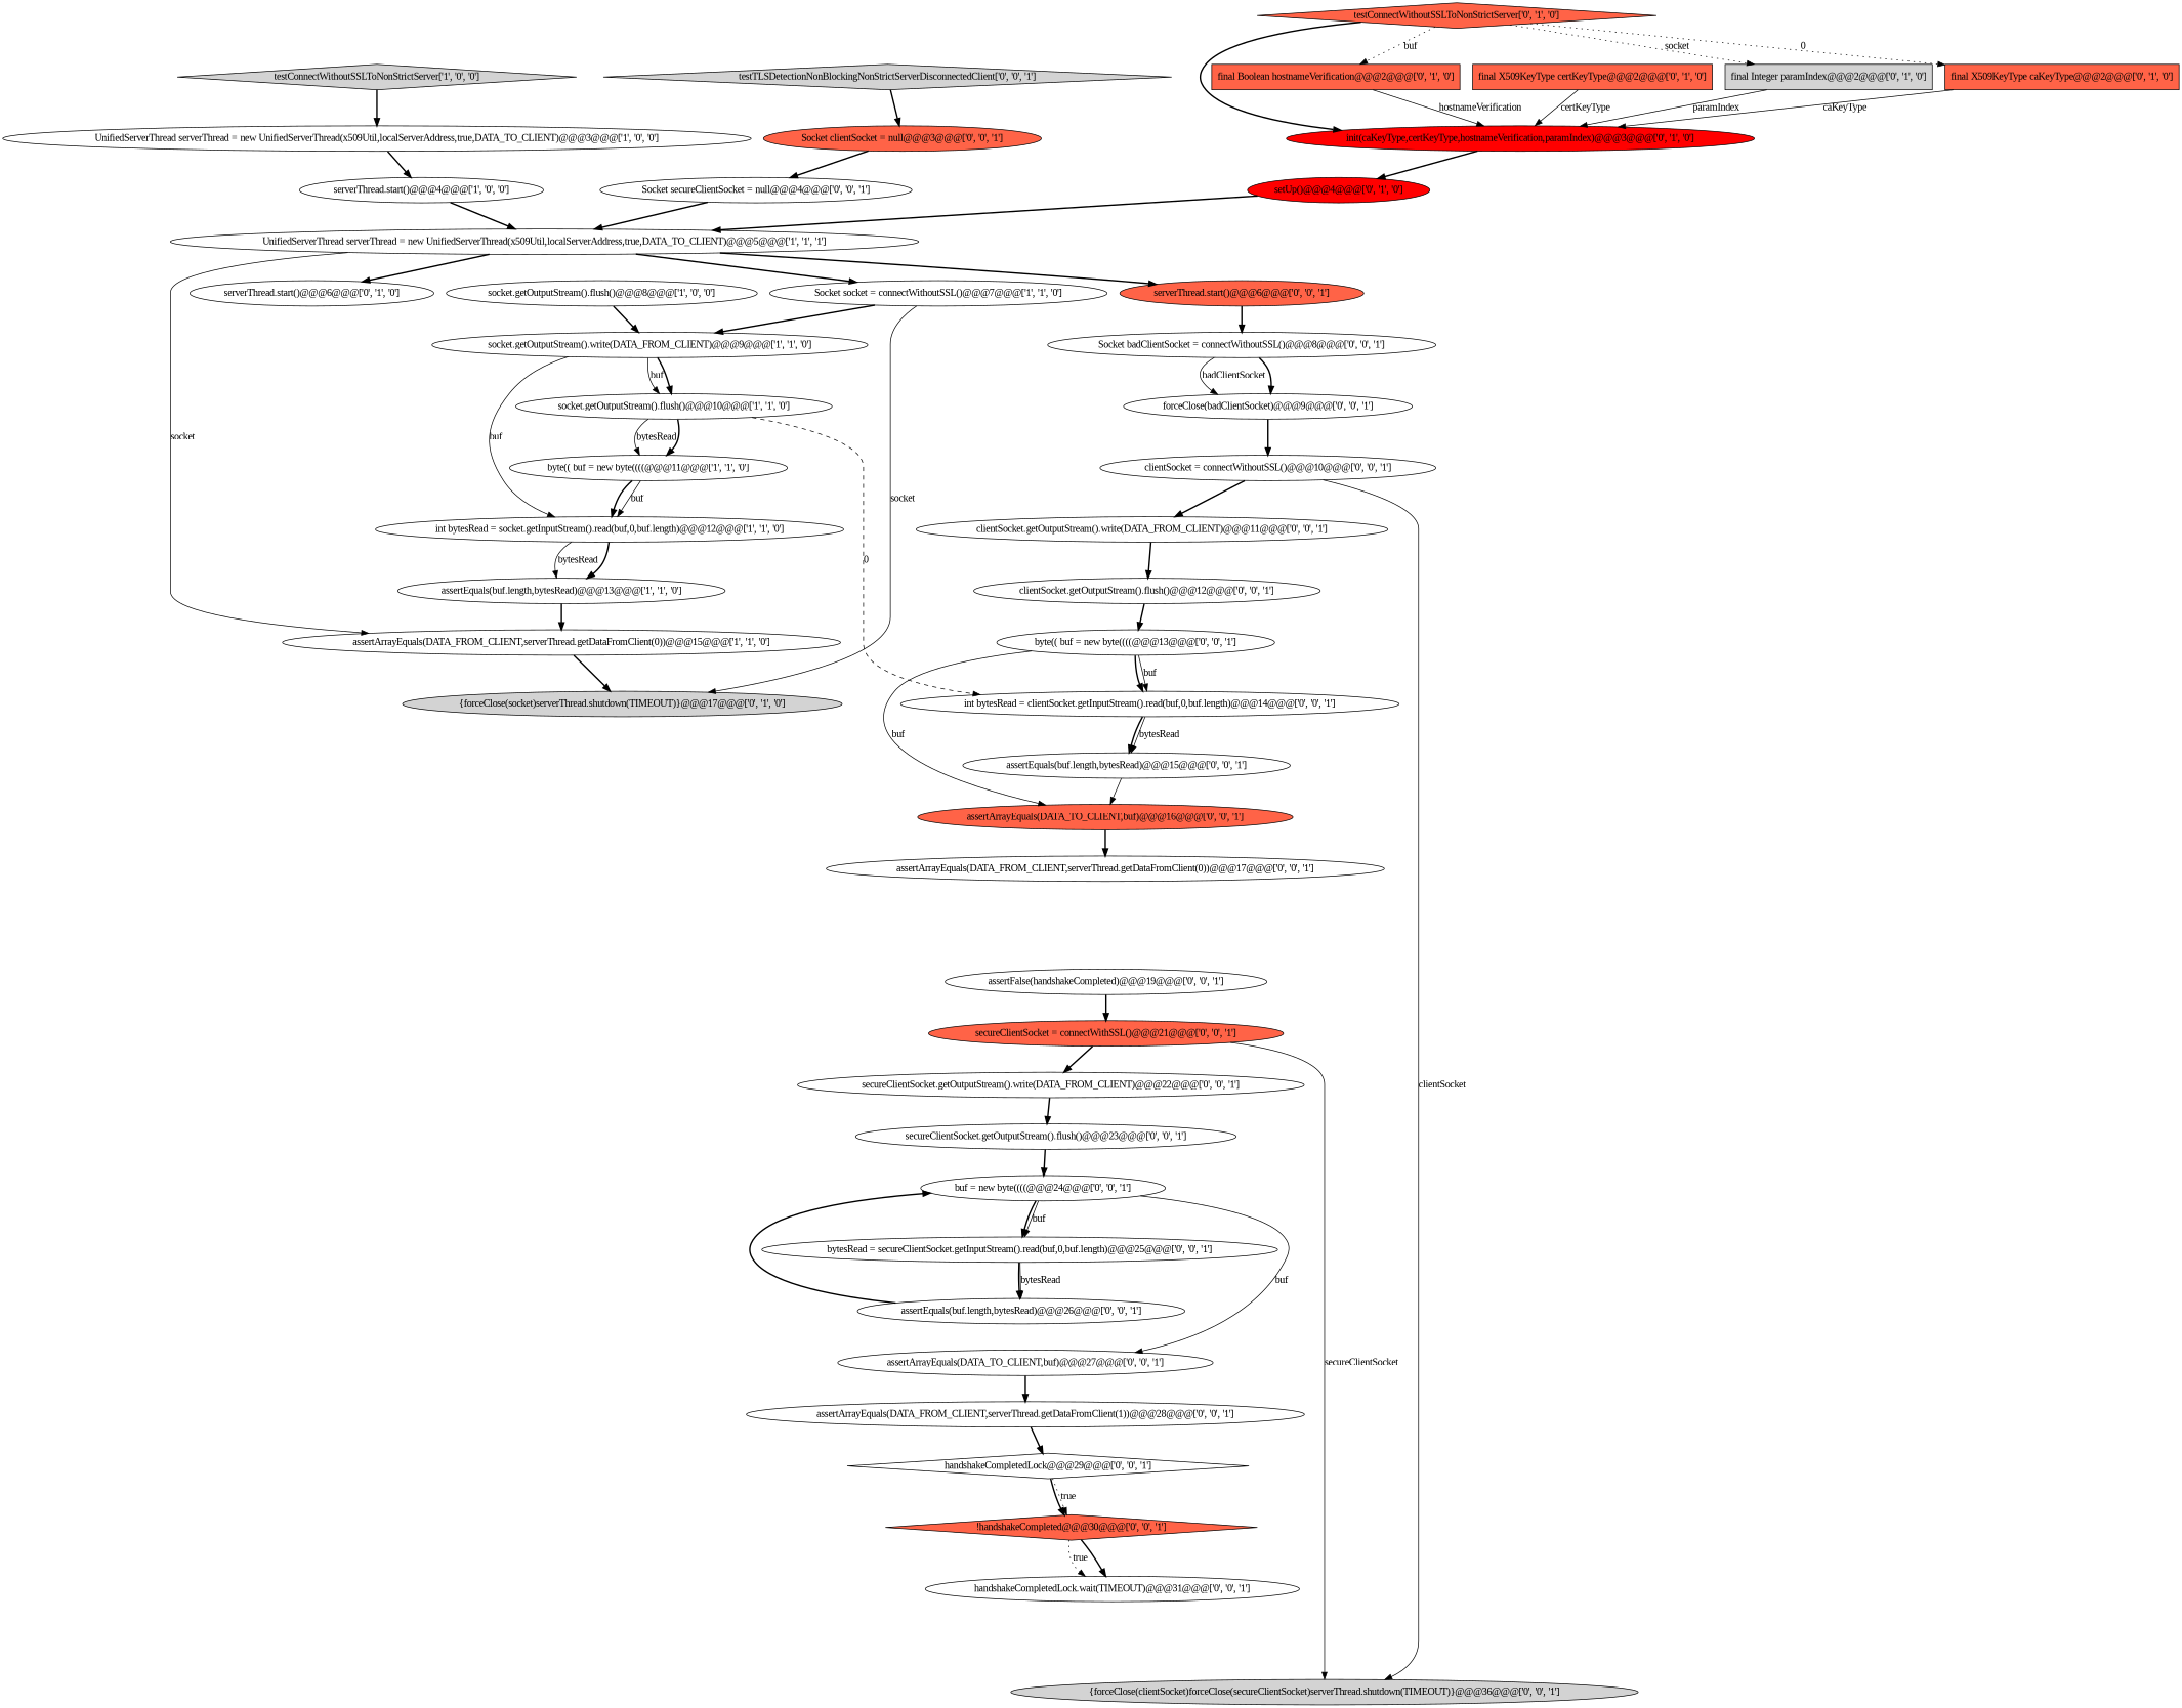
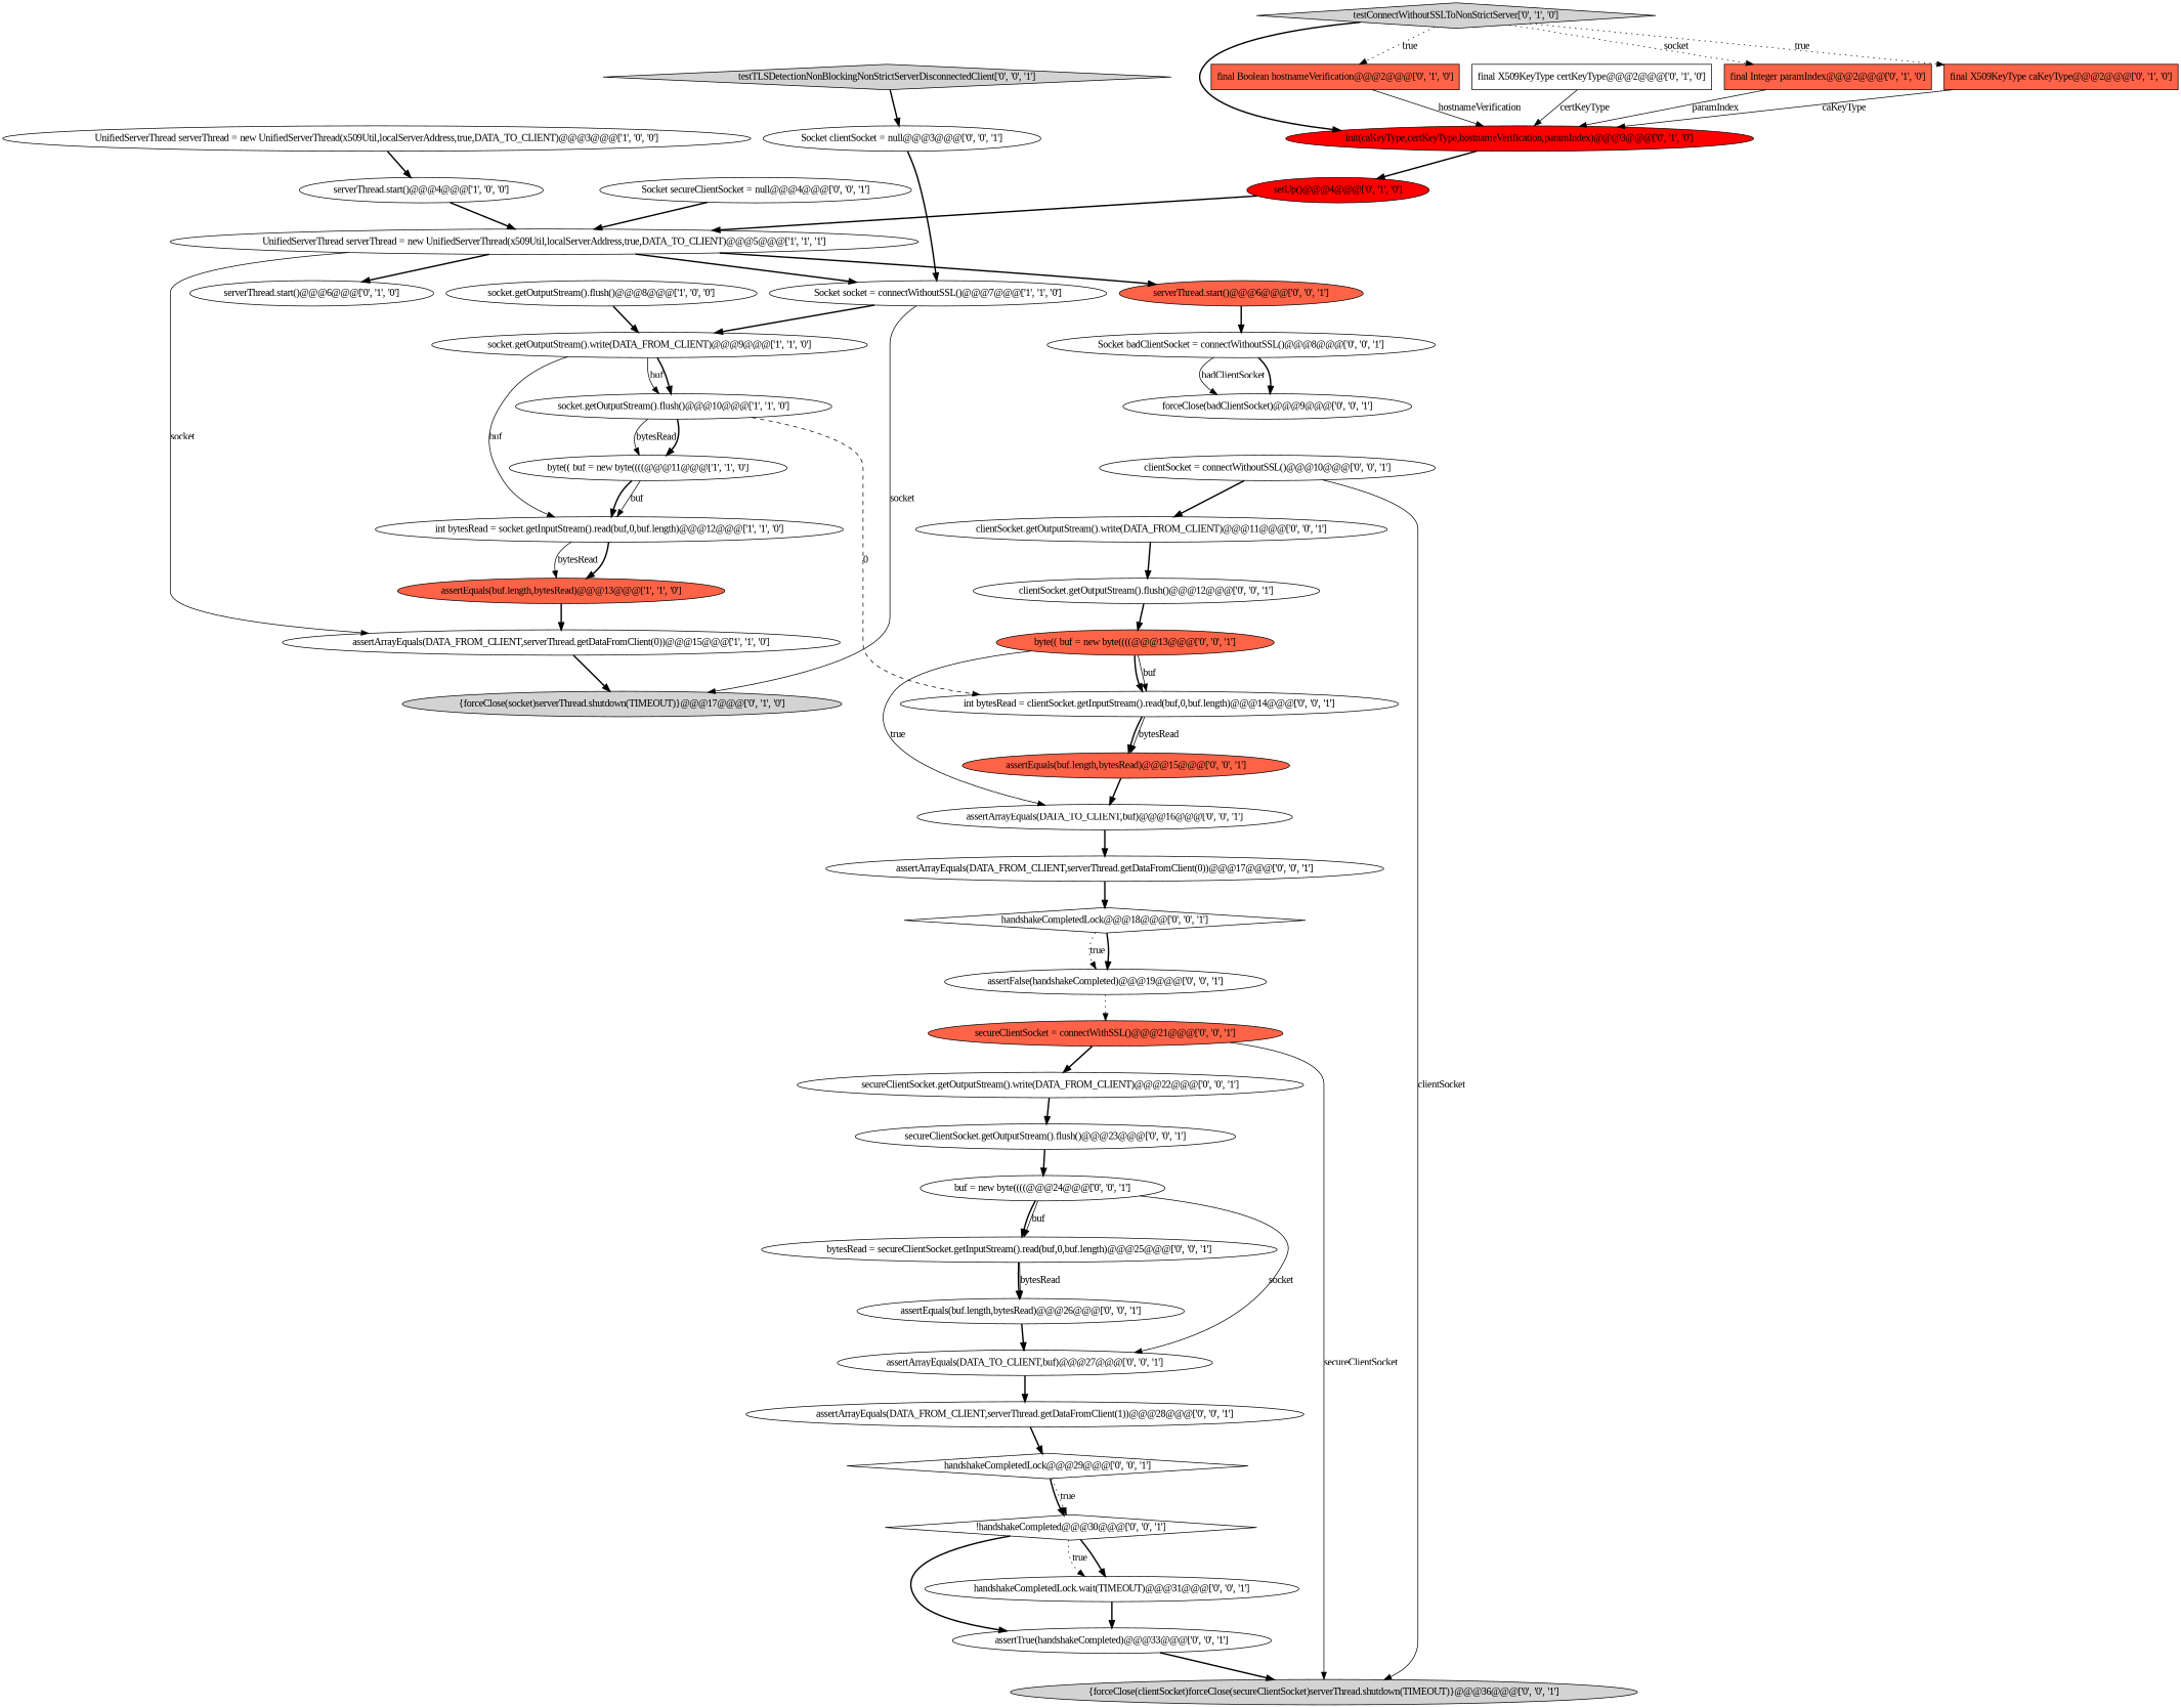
  digraph {
    fontname="Liberation Serif"
    node [fillcolor=white fontname="Liberation Serif" shape=ellipse style=filled]
    edge [fontname="Liberation Serif" style=bold]
    n1 [label="Socket socket = connectWithoutSSL()@@@7@@@['1', '1', '0']"]
    n2 [fillcolor=lightgray label="{forceClose(socket)serverThread.shutdown(TIMEOUT)}@@@17@@@['0', '1', '0']"]
    n3 [label="socket.getOutputStream().write(DATA_FROM_CLIENT)@@@9@@@['1', '1', '0']"]
    n4 [label="socket.getOutputStream().flush()@@@8@@@['1', '0', '0']"]
    n5 [label="socket.getOutputStream().flush()@@@10@@@['1', '1', '0']"]
    n6 [label="int bytesRead = socket.getInputStream().read(buf,0,buf.length)@@@12@@@['1', '1', '0']"]
    n7 [label="assertArrayEquals(DATA_FROM_CLIENT,serverThread.getDataFromClient(1))@@@28@@@['0', '0', '1']"]
    n8 [label="handshakeCompletedLock@@@29@@@['0', '0', '1']" shape=diamond]
-   n9 [fillcolor=tomato label="!handshakeCompleted@@@30@@@['0', '0', '1']" shape=diamond]
+   n9 [label="!handshakeCompleted@@@30@@@['0', '0', '1']" shape=diamond]
    n10 [label="secureClientSocket.getOutputStream().flush()@@@23@@@['0', '0', '1']"]
    n11 [label="buf = new byte((((@@@24@@@['0', '0', '1']"]
    n12 [label="bytesRead = secureClientSocket.getInputStream().read(buf,0,buf.length)@@@25@@@['0', '0', '1']"]
    n13 [label="assertArrayEquals(DATA_TO_CLIENT,buf)@@@27@@@['0', '0', '1']"]
    n14 [label="byte(( buf = new byte((((@@@11@@@['1', '1', '0']"]
    n15 [label="int bytesRead = clientSocket.getInputStream().read(buf,0,buf.length)@@@14@@@['0', '0', '1']"]
-   n16 [label="assertEquals(buf.length,bytesRead)@@@15@@@['0', '0', '1']"]
+   n16 [fillcolor=tomato label="assertEquals(buf.length,bytesRead)@@@15@@@['0', '0', '1']"]
    n17 [label="Socket badClientSocket = connectWithoutSSL()@@@8@@@['0', '0', '1']"]
    n18 [label="forceClose(badClientSocket)@@@9@@@['0', '0', '1']"]
    n19 [label="clientSocket = connectWithoutSSL()@@@10@@@['0', '0', '1']"]
    n20 [fillcolor=red label="setUp()@@@4@@@['0', '1', '0']"]
    n21 [label="UnifiedServerThread serverThread = new UnifiedServerThread(x509Util,localServerAddress,true,DATA_TO_CLIENT)@@@5@@@['1', '1', '1']"]
    n22 [label="assertArrayEquals(DATA_FROM_CLIENT,serverThread.getDataFromClient(0))@@@15@@@['1', '1', '0']"]
    n23 [fillcolor=tomato label="serverThread.start()@@@6@@@['0', '0', '1']"]
    n24 [label="serverThread.start()@@@6@@@['0', '1', '0']"]
    n25 [label="clientSocket.getOutputStream().flush()@@@12@@@['0', '0', '1']"]
-   n26 [label="byte(( buf = new byte((((@@@13@@@['0', '0', '1']"]
-   n27 [fillcolor=tomato label="assertArrayEquals(DATA_TO_CLIENT,buf)@@@16@@@['0', '0', '1']"]
+   n26 [fillcolor=tomato label="byte(( buf = new byte((((@@@13@@@['0', '0', '1']"]
+   n27 [label="assertArrayEquals(DATA_TO_CLIENT,buf)@@@16@@@['0', '0', '1']"]
    n28 [fillcolor=lightgray label="{forceClose(clientSocket)forceClose(secureClientSocket)serverThread.shutdown(TIMEOUT)}@@@36@@@['0', '0', '1']"]
    n29 [label="clientSocket.getOutputStream().write(DATA_FROM_CLIENT)@@@11@@@['0', '0', '1']"]
    n30 [fillcolor=tomato label="secureClientSocket = connectWithSSL()@@@21@@@['0', '0', '1']"]
    n31 [label="secureClientSocket.getOutputStream().write(DATA_FROM_CLIENT)@@@22@@@['0', '0', '1']"]
-   n32 [label="assertEquals(buf.length,bytesRead)@@@13@@@['1', '1', '0']"]
+   n32 [fillcolor=tomato label="assertEquals(buf.length,bytesRead)@@@13@@@['1', '1', '0']"]
    n33 [label="assertArrayEquals(DATA_FROM_CLIENT,serverThread.getDataFromClient(0))@@@17@@@['0', '0', '1']"]
    n34 [fillcolor=lightgray label="testTLSDetectionNonBlockingNonStrictServerDisconnectedClient['0', '0', '1']" shape=diamond]
-   n35 [fillcolor=tomato label="Socket clientSocket = null@@@3@@@['0', '0', '1']"]
+   n35 [label="Socket clientSocket = null@@@3@@@['0', '0', '1']"]
    n36 [label="Socket secureClientSocket = null@@@4@@@['0', '0', '1']"]
    n37 [fillcolor=tomato label="final Boolean hostnameVerification@@@2@@@['0', '1', '0']" shape=box]
    n38 [fillcolor=red label="init(caKeyType,certKeyType,hostnameVerification,paramIndex)@@@3@@@['0', '1', '0']"]
    n39 [label="assertFalse(handshakeCompleted)@@@19@@@['0', '0', '1']"]
+   n40 [label="assertTrue(handshakeCompleted)@@@33@@@['0', '0', '1']"]
    n41 [label="handshakeCompletedLock.wait(TIMEOUT)@@@31@@@['0', '0', '1']"]
-   n42 [fillcolor=tomato label="final X509KeyType certKeyType@@@2@@@['0', '1', '0']" shape=box]
-   n43 [fillcolor=lightgray label="final Integer paramIndex@@@2@@@['0', '1', '0']" shape=box]
-   n44 [fillcolor=lightgray label="testConnectWithoutSSLToNonStrictServer['1', '0', '0']" shape=diamond]
+   n42 [label="final X509KeyType certKeyType@@@2@@@['0', '1', '0']" shape=box]
+   n43 [fillcolor=tomato label="final Integer paramIndex@@@2@@@['0', '1', '0']" shape=box]
    n45 [label="UnifiedServerThread serverThread = new UnifiedServerThread(x509Util,localServerAddress,true,DATA_TO_CLIENT)@@@3@@@['1', '0', '0']"]
    n46 [label="serverThread.start()@@@4@@@['1', '0', '0']"]
    n47 [label="assertEquals(buf.length,bytesRead)@@@26@@@['0', '0', '1']"]
+   n48 [label="handshakeCompletedLock@@@18@@@['0', '0', '1']" shape=diamond]
    n49 [fillcolor=tomato label="final X509KeyType caKeyType@@@2@@@['0', '1', '0']" shape=box]
-   n50 [fillcolor=tomato label="testConnectWithoutSSLToNonStrictServer['0', '1', '0']" shape=diamond]
+   n50 [fillcolor=lightgray label="testConnectWithoutSSLToNonStrictServer['0', '1', '0']" shape=diamond]
    n1 -> n2 [label=socket style=solid]
    n1 -> n3
    n3 -> n5 [label=buf style=solid]
    n3 -> n5
    n3 -> n6 [label=buf style=solid]
    n4 -> n3
    n5 -> n14 [label=bytesRead style=solid]
    n5 -> n14
    n5 -> n15 [label=0 style=dashed]
    n6 -> n32
    n6 -> n32 [label=bytesRead style=solid]
    n7 -> n8
    n8 -> n9
    n8 -> n9 [label=true style=dotted]
+   n9 -> n40
    n9 -> n41
    n9 -> n41 [label=true style=dotted]
    n10 -> n11
    n11 -> n12 [label=buf style=solid]
    n11 -> n12
-   n11 -> n13 [label=buf style=solid]
+   n11 -> n13 [label=socket style=solid]
    n12 -> n47 [label=bytesRead style=solid]
    n12 -> n47
    n13 -> n7
    n14 -> n6
    n14 -> n6 [label=buf style=solid]
    n15 -> n16
    n15 -> n16 [label=bytesRead style=solid]
-   n16 -> n27 [style=solid]
+   n16 -> n27
    n17 -> n18
    n17 -> n18 [label=badClientSocket style=solid]
-   n18 -> n19
    n19 -> n28 [label=clientSocket style=solid]
    n19 -> n29
    n20 -> n21
    n21 -> n1
    n21 -> n22 [label=socket style=solid]
    n21 -> n23
    n21 -> n24
    n22 -> n2
    n23 -> n17
    n25 -> n26
    n26 -> n15
    n26 -> n15 [label=buf style=solid]
-   n26 -> n27 [label=buf style=solid]
+   n26 -> n27 [label=true style=solid]
    n27 -> n33
    n29 -> n25
    n30 -> n28 [label=secureClientSocket style=solid]
    n30 -> n31
    n31 -> n10
    n32 -> n22
+   n33 -> n48
    n34 -> n35
-   n35 -> n36
+   n35 -> n1
    n36 -> n21
    n37 -> n38 [label=hostnameVerification style=solid]
    n38 -> n20
-   n39 -> n30
+   n39 -> n30 [style=dotted]
+   n40 -> n28
+   n41 -> n40
    n42 -> n38 [label=certKeyType style=solid]
    n43 -> n38 [label=paramIndex style=solid]
-   n44 -> n45
    n45 -> n46
    n46 -> n21
-   n47 -> n11
+   n47 -> n13
+   n48 -> n39
+   n48 -> n39 [label=true style=dotted]
    n49 -> n38 [label=caKeyType style=solid]
-   n50 -> n37 [label=buf style=dotted]
+   n50 -> n37 [label=true style=dotted]
    n50 -> n38
    n50 -> n43 [label=socket style=dotted]
-   n50 -> n49 [label=0 style=dotted]
+   n50 -> n49 [label=true style=dotted]
  }
